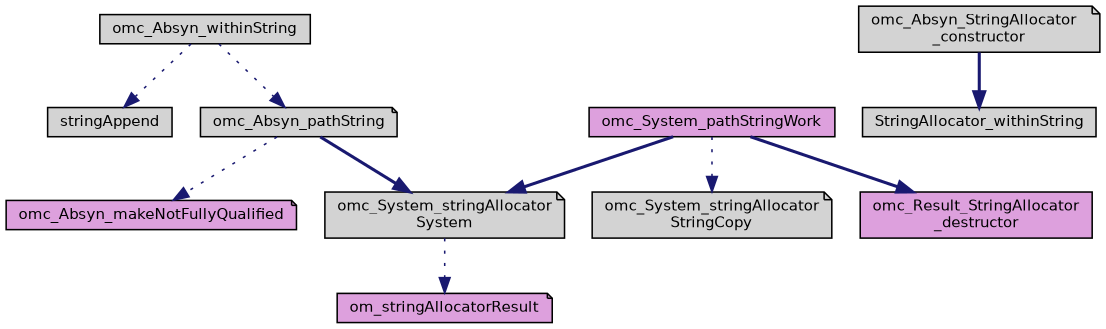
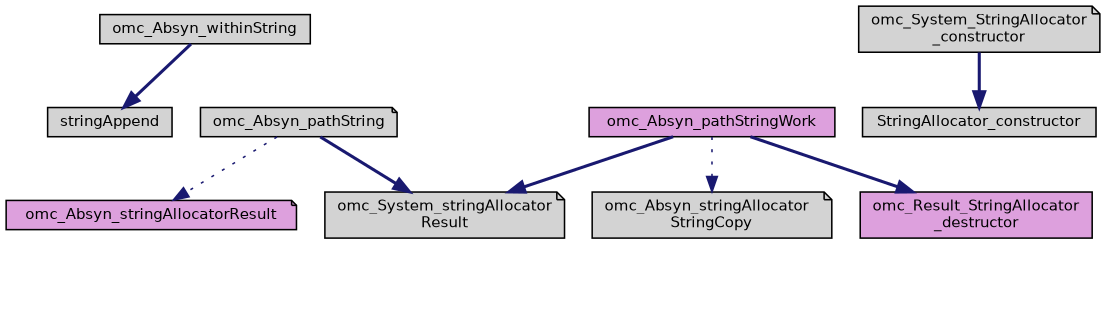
  digraph {
    rankdir=TB
    node [color=black fillcolor=lightgrey fontname=Helvetica fontsize=10 shape=note style=filled]
    edge [color=midnightblue fontname=Helvetica fontsize=10 labelfontname=Helvetica labelfontsize=10 style=bold]
    n1 [fontcolor=black height=0.2 label=omc_Absyn_withinString shape=box width=0.4]
    n2 [height=0.2 label=stringAppend shape=box width=0.4]
    n3 [height=0.2 label=omc_Absyn_pathString width=0.4]
-   n4 [fillcolor=plum height=0.2 label=omc_Absyn_makeNotFullyQualified width=0.4]
-   n5 [height=0.2 label="omc_System_stringAllocator\lSystem" width=0.4]
-   n6 [fillcolor=plum height=0.2 label=omc_System_pathStringWork shape=box width=0.4]
-   n7 [height=0.2 label="omc_System_stringAllocator\lStringCopy" width=0.4]
+   n4 [fillcolor=plum height=0.2 label=omc_Absyn_stringAllocatorResult width=0.4]
+   n5 [height=0.2 label="omc_System_stringAllocator\lResult" width=0.4]
+   n6 [fillcolor=plum height=0.2 label=omc_Absyn_pathStringWork shape=box width=0.4]
+   n7 [height=0.2 label="omc_Absyn_stringAllocator\lStringCopy" width=0.4]
    n8 [fillcolor=plum height=0.2 label="omc_Result_StringAllocator\l_destructor" shape=box width=0.4]
-   n9 [height=0.2 label="omc_Absyn_StringAllocator\l_constructor" width=0.4]
-   n10 [height=0.2 label=StringAllocator_withinString shape=box width=0.4]
-   n11 [fillcolor=plum height=0.2 label=om_stringAllocatorResult width=0.4]
-   n1 -> n2 [style=dotted]
-   n1 -> n3 [style=dotted]
+   n9 [height=0.2 label="omc_System_StringAllocator\l_constructor" width=0.4]
+   n10 [height=0.2 label=StringAllocator_constructor shape=box width=0.4]
+   n1 -> n2
    n3 -> n4 [style=dotted]
    n3 -> n5
-   n5 -> n11 [style=dotted]
    n6 -> n5
    n6 -> n7 [style=dotted]
    n6 -> n8
    n9 -> n10
  }
